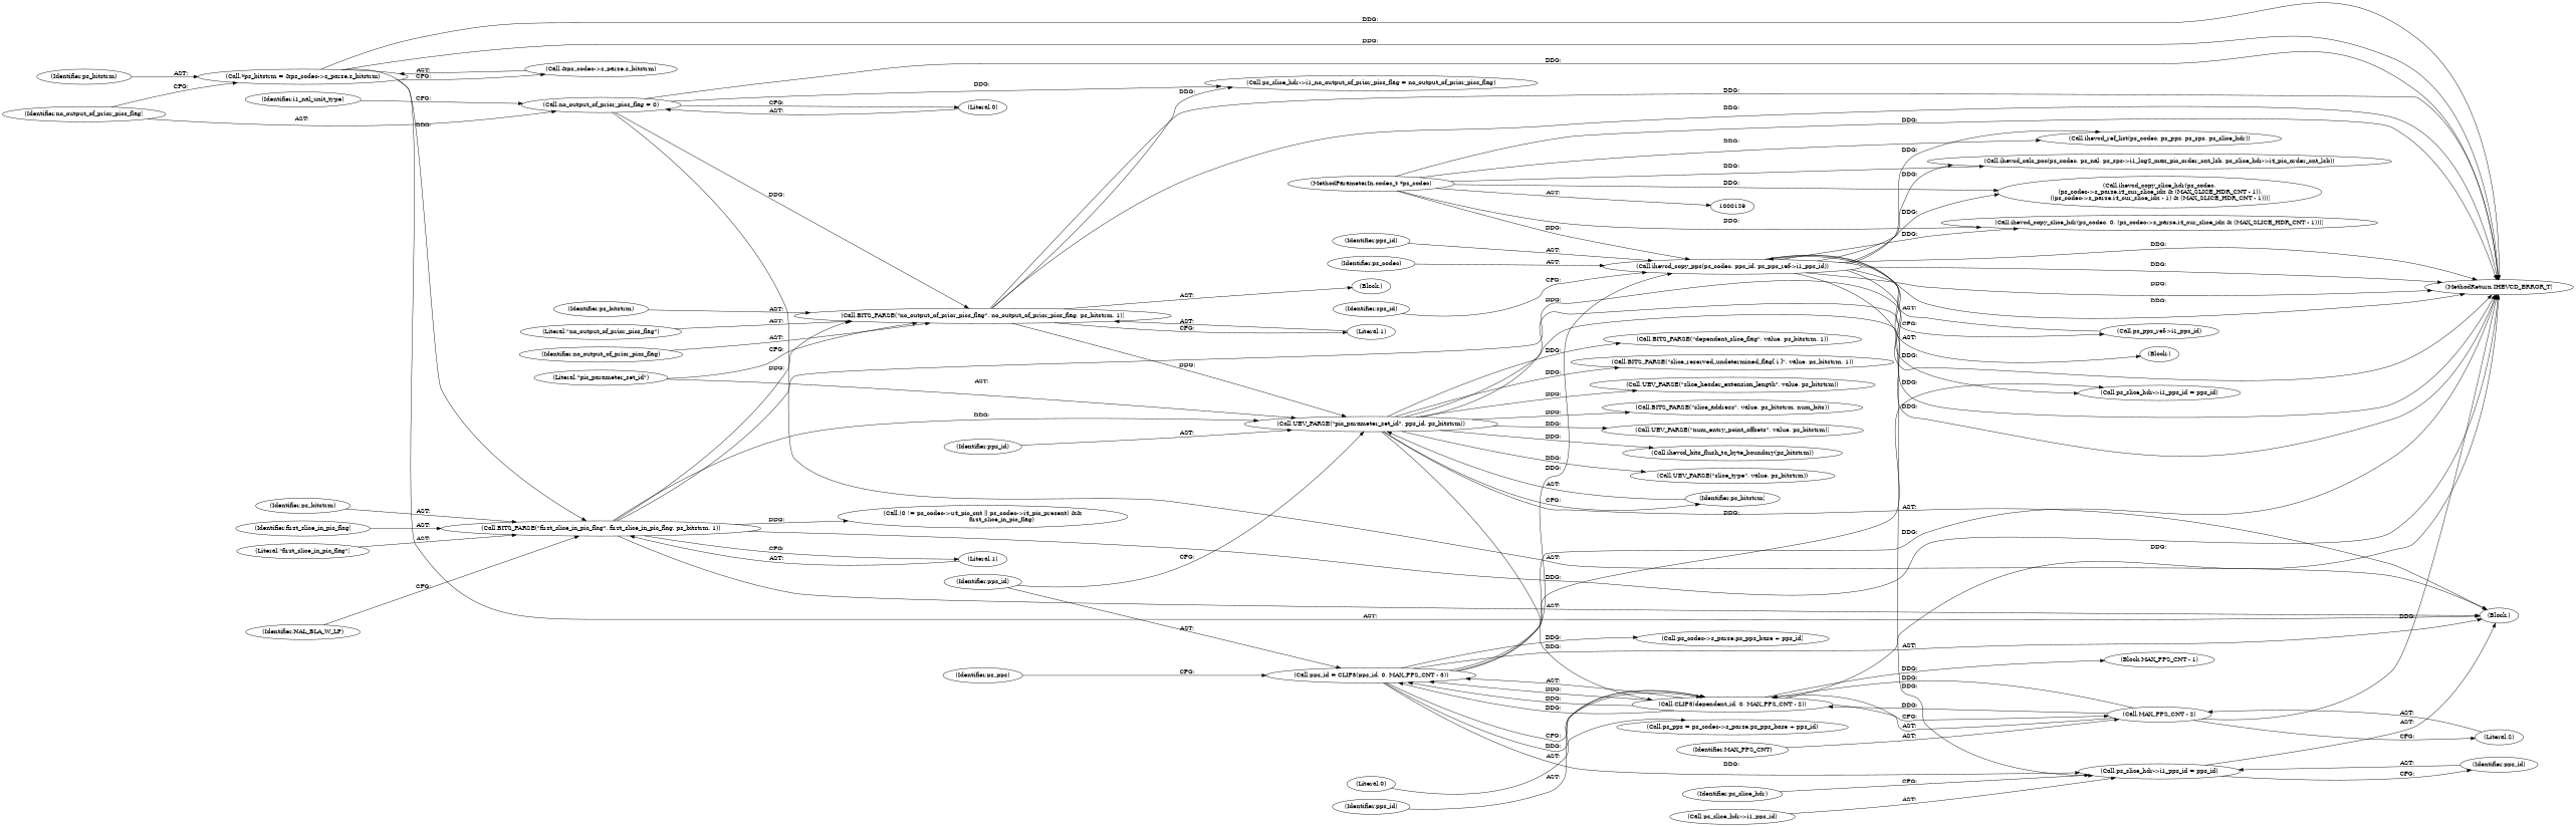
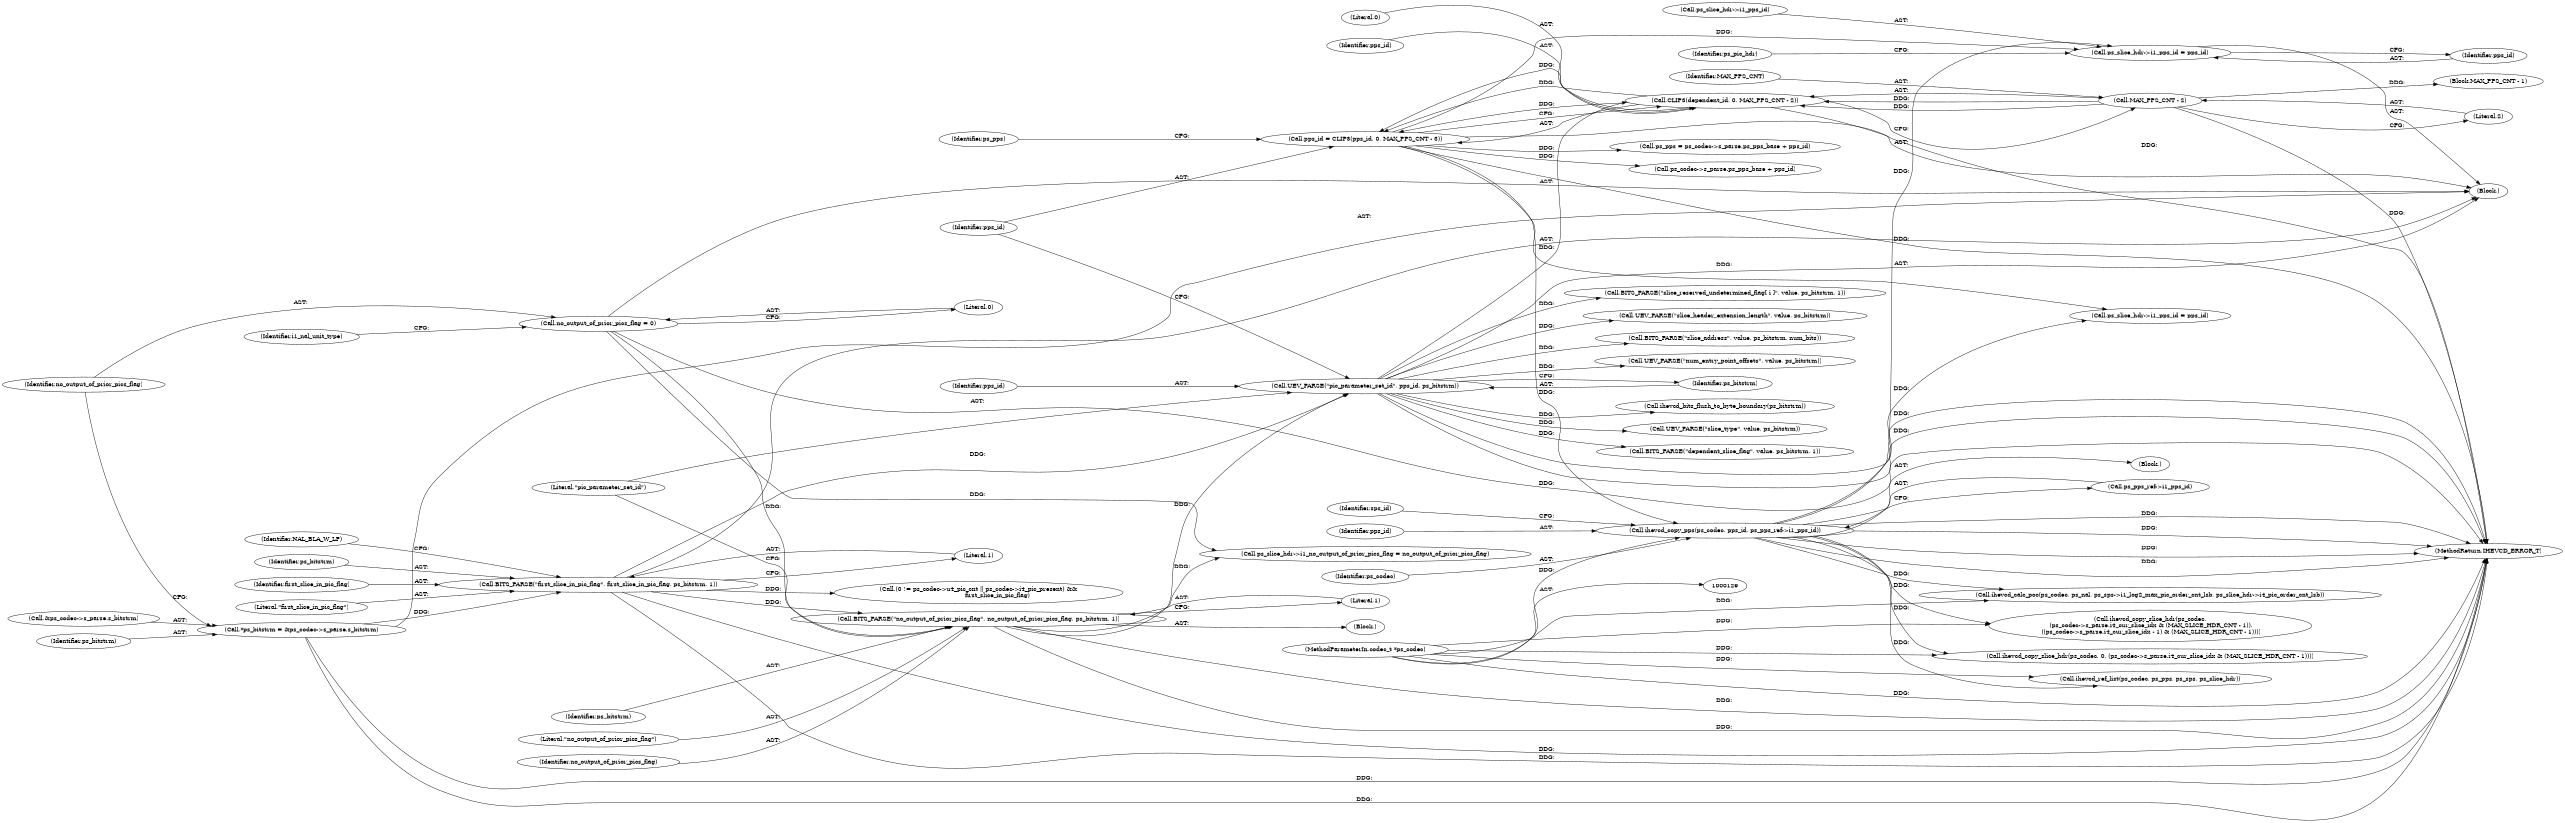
  digraph {
    rankdir=LR
    n1 [label="(Call,ps_slice_hdr->i1_pps_id = pps_id)"]
    n2 [label="(Identifier,pps_id)"]
    n3 [label="(Block,)"]
    n4 [label="(Call,ihevcd_copy_pps(ps_codec, pps_id, ps_pps_ref->i1_pps_id))"]
    n5 [label="(Call,ihevcd_copy_slice_hdr(ps_codec,\n (ps_codec->s_parse.i4_cur_slice_idx & (MAX_SLICE_HDR_CNT - 1)),\n ((ps_codec->s_parse.i4_cur_slice_idx - 1) & (MAX_SLICE_HDR_CNT - 1))))"]
    n6 [label="(Block,)"]
    n7 [label="(Call,ps_slice_hdr->i1_pps_id = pps_id)"]
    n8 [label="(Call,ihevcd_calc_poc(ps_codec, ps_nal, ps_sps->i1_log2_max_pic_order_cnt_lsb, ps_slice_hdr->i4_pic_order_cnt_lsb))"]
    n9 [label="(Call,ps_pps_ref->i1_pps_id)"]
    n10 [label="(Call,ihevcd_copy_slice_hdr(ps_codec, 0, (ps_codec->s_parse.i4_cur_slice_idx & (MAX_SLICE_HDR_CNT - 1))))"]
    n11 [label="(MethodReturn,IHEVCD_ERROR_T)"]
    n12 [label="(Call,ihevcd_ref_list(ps_codec, ps_pps, ps_sps, ps_slice_hdr))"]
    n13 [label="(MethodParameterIn,codec_t *ps_codec)"]
    1000129
    n15 [label="(Call,pps_id = CLIP3(pps_id, 0, MAX_PPS_CNT - 3))"]
    n16 [label="(Call,CLIP3(dependent_id, 0, MAX_PPS_CNT - 2))"]
    n17 [label="(Call,ps_pps = ps_codec->s_parse.ps_pps_base + pps_id)"]
    n18 [label="(Call,ps_codec->s_parse.ps_pps_base + pps_id)"]
    n19 [label="(Call,MAX_PPS_CNT - 2)"]
    n20 [label="(Literal,2)"]
    n21 [label="(Block,MAX_PPS_CNT - 1)"]
    n22 [label="(Call,UEV_PARSE(\"pic_parameter_set_id\", pps_id, ps_bitstrm))"]
    n23 [label="(Call,BITS_PARSE(\"slice_address\", value, ps_bitstrm, num_bits))"]
    n24 [label="(Call,UEV_PARSE(\"num_entry_point_offsets\", value, ps_bitstrm))"]
    n25 [label="(Call,ihevcd_bits_flush_to_byte_boundary(ps_bitstrm))"]
    n26 [label="(Call,UEV_PARSE(\"slice_type\", value, ps_bitstrm))"]
    n27 [label="(Identifier,ps_bitstrm)"]
    n28 [label="(Call,BITS_PARSE(\"dependent_slice_flag\", value, ps_bitstrm, 1))"]
    n29 [label="(Call,BITS_PARSE(\"slice_reserved_undetermined_flag[ i ]\", value, ps_bitstrm, 1))"]
    n30 [label="(Call,UEV_PARSE(\"slice_header_extension_length\", value, ps_bitstrm))"]
    n31 [label="(Call,BITS_PARSE(\"no_output_of_prior_pics_flag\", no_output_of_prior_pics_flag, ps_bitstrm, 1))"]
    n32 [label="(Literal,1)"]
    n33 [label="(Block,)"]
    n34 [label="(Call,ps_slice_hdr->i1_no_output_of_prior_pics_flag = no_output_of_prior_pics_flag)"]
    n35 [label="(Call,no_output_of_prior_pics_flag = 0)"]
    n36 [label="(Literal,0)"]
    n37 [label="(Call,BITS_PARSE(\"first_slice_in_pic_flag\", first_slice_in_pic_flag, ps_bitstrm, 1))"]
    n38 [label="(Literal,1)"]
    n39 [label="(Call,(0 != ps_codec->u4_pic_cnt || ps_codec->i4_pic_present) &&\n                    first_slice_in_pic_flag)"]
    n40 [label="(Call,*ps_bitstrm = &ps_codec->s_parse.s_bitstrm)"]
    n41 [label="(Call,&ps_codec->s_parse.s_bitstrm)"]
    n42 [label="(Literal,0)"]
    n43 [label="(Identifier,ps_bitstrm)"]
-   n44 [label="(Identifier,ps_slice_hdr)"]
+   n44 [label="(Identifier,ps_pic_hdr)"]
    n45 [label="(Identifier,pps_id)"]
    n46 [label="(Identifier,pps_id)"]
    n47 [label="(Literal,\"first_slice_in_pic_flag\")"]
    n48 [label="(Identifier,ps_codec)"]
    n49 [label="(Call,ps_slice_hdr->i1_pps_id)"]
    n50 [label="(Identifier,sps_id)"]
    n51 [label="(Identifier,ps_pps)"]
    n52 [label="(Literal,\"no_output_of_prior_pics_flag\")"]
    n53 [label="(Identifier,pps_id)"]
    n54 [label="(Identifier,NAL_BLA_W_LP)"]
    n55 [label="(Identifier,i1_nal_unit_type)"]
    n56 [label="(Literal,\"pic_parameter_set_id\")"]
    n57 [label="(Identifier,no_output_of_prior_pics_flag)"]
    n58 [label="(Identifier,no_output_of_prior_pics_flag)"]
    n59 [label="(Identifier,MAX_PPS_CNT)"]
    n60 [label="(Identifier,ps_bitstrm)"]
    n61 [label="(Identifier,pps_id)"]
    n62 [label="(Identifier,ps_bitstrm)"]
    n63 [label="(Identifier,first_slice_in_pic_flag)"]
    n1 -> n2 [label="CFG: "]
    n1 -> n3 [label="AST: "]
    n2 -> n1 [label="AST: "]
    n4 -> n1 [label="DDG: "]
    n4 -> n5 [label="DDG: "]
    n4 -> n6 [label="AST: "]
    n4 -> n7 [label="DDG: "]
    n4 -> n8 [label="DDG: "]
    n4 -> n9 [label="CFG: "]
    n4 -> n10 [label="DDG: "]
    n4 -> n11 [label="DDG: "]
    n4 -> n11 [label="DDG: "]
    n4 -> n11 [label="DDG: "]
    n4 -> n11 [label="DDG: "]
    n4 -> n12 [label="DDG: "]
    n9 -> n4 [label="AST: "]
    n13 -> n4 [label="DDG: "]
    n13 -> n5 [label="DDG: "]
    n13 -> n8 [label="DDG: "]
    n13 -> n10 [label="DDG: "]
    n13 -> n11 [label="DDG: "]
    n13 -> n12 [label="DDG: "]
    n13 -> 1000129 [label="AST: "]
    n15 -> n1 [label="DDG: "]
    n15 -> n3 [label="AST: "]
    n15 -> n4 [label="DDG: "]
    n15 -> n7 [label="DDG: "]
    n15 -> n11 [label="DDG: "]
    n15 -> n16 [label="CFG: "]
    n15 -> n17 [label="DDG: "]
    n15 -> n18 [label="DDG: "]
    n16 -> n11 [label="DDG: "]
    n16 -> n15 [label="AST: "]
    n16 -> n15 [label="DDG: "]
    n16 -> n15 [label="DDG: "]
    n16 -> n15 [label="DDG: "]
    n16 -> n19 [label="CFG: "]
    n19 -> n11 [label="DDG: "]
    n19 -> n16 [label="AST: "]
    n19 -> n16 [label="DDG: "]
    n19 -> n16 [label="DDG: "]
    n19 -> n20 [label="CFG: "]
-   n16 -> n21 [label="DDG: "]
+   n19 -> n21 [label="DDG: "]
    n20 -> n19 [label="AST: "]
    n22 -> n3 [label="AST: "]
    n22 -> n11 [label="DDG: "]
    n22 -> n11 [label="DDG: "]
    n22 -> n16 [label="DDG: "]
    n22 -> n23 [label="DDG: "]
    n22 -> n24 [label="DDG: "]
    n22 -> n25 [label="DDG: "]
    n22 -> n26 [label="DDG: "]
    n22 -> n27 [label="CFG: "]
    n22 -> n28 [label="DDG: "]
    n22 -> n29 [label="DDG: "]
    n22 -> n30 [label="DDG: "]
    n27 -> n22 [label="AST: "]
    n31 -> n11 [label="DDG: "]
    n31 -> n11 [label="DDG: "]
    n31 -> n22 [label="DDG: "]
    n31 -> n32 [label="CFG: "]
    n31 -> n33 [label="AST: "]
    n31 -> n34 [label="DDG: "]
    n32 -> n31 [label="AST: "]
    n35 -> n3 [label="AST: "]
    n35 -> n11 [label="DDG: "]
    n35 -> n31 [label="DDG: "]
    n35 -> n34 [label="DDG: "]
    n35 -> n36 [label="CFG: "]
    n36 -> n35 [label="AST: "]
    n37 -> n3 [label="AST: "]
    n37 -> n11 [label="DDG: "]
    n37 -> n11 [label="DDG: "]
    n37 -> n22 [label="DDG: "]
    n37 -> n31 [label="DDG: "]
    n37 -> n38 [label="CFG: "]
    n37 -> n39 [label="DDG: "]
    n38 -> n37 [label="AST: "]
    n40 -> n3 [label="AST: "]
    n40 -> n11 [label="DDG: "]
    n40 -> n11 [label="DDG: "]
    n40 -> n37 [label="DDG: "]
-   n40 -> n41 [label="CFG: "]
    n41 -> n40 [label="AST: "]
    n42 -> n16 [label="AST: "]
    n43 -> n31 [label="AST: "]
    n44 -> n1 [label="CFG: "]
    n45 -> n15 [label="AST: "]
    n45 -> n22 [label="CFG: "]
    n46 -> n16 [label="AST: "]
    n47 -> n37 [label="AST: "]
    n48 -> n4 [label="AST: "]
    n49 -> n1 [label="AST: "]
    n50 -> n4 [label="CFG: "]
    n51 -> n15 [label="CFG: "]
    n52 -> n31 [label="AST: "]
    n53 -> n4 [label="AST: "]
    n54 -> n37 [label="CFG: "]
    n55 -> n35 [label="CFG: "]
    n56 -> n22 [label="AST: "]
    n56 -> n31 [label="CFG: "]
    n57 -> n31 [label="AST: "]
    n58 -> n35 [label="AST: "]
    n58 -> n40 [label="CFG: "]
    n59 -> n19 [label="AST: "]
    n60 -> n37 [label="AST: "]
    n61 -> n22 [label="AST: "]
    n62 -> n40 [label="AST: "]
    n63 -> n37 [label="AST: "]
  }
